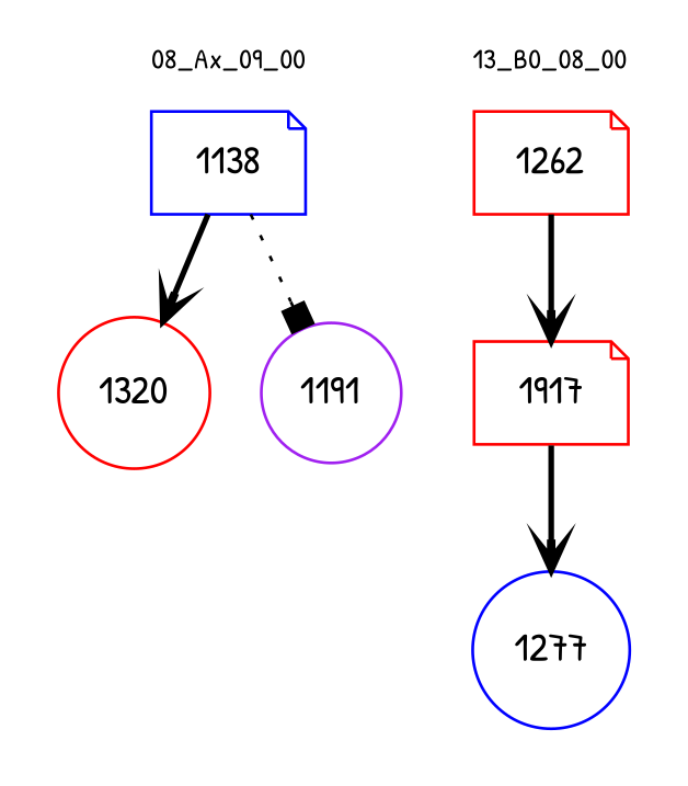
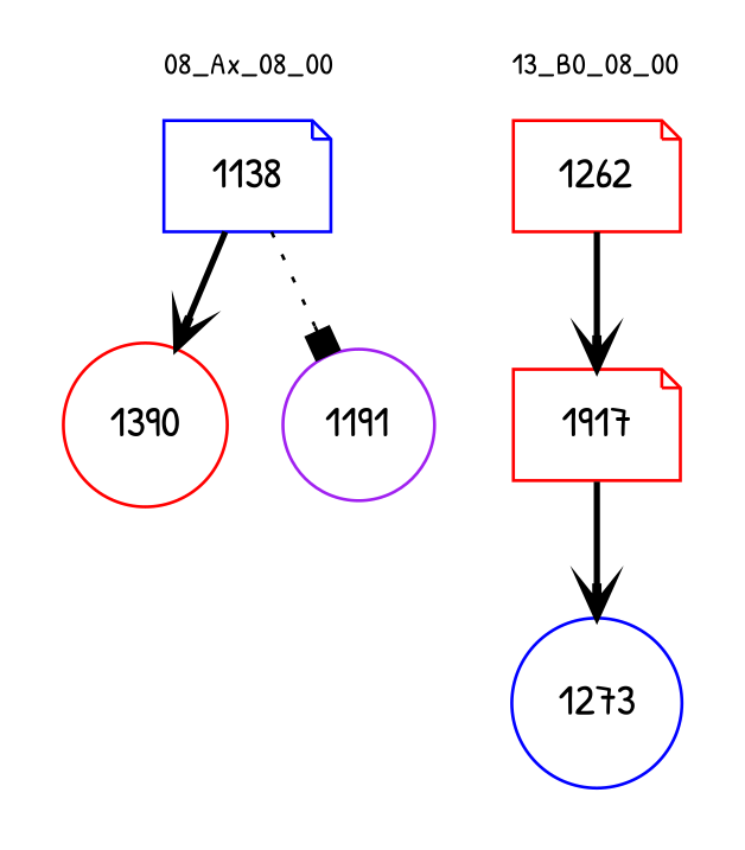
  digraph {
    fontname="Patrick Hand"
    node [color=red fontname="Patrick Hand" shape=note]
    edge [arrowhead=vee color=black fontname="Patrick Hand" style=bold]
    n1 [color=blue label=1138]
-   n2 [label=1320 shape=circle]
+   n2 [label=1390 shape=circle]
    n3 [color=purple label=1191 shape=circle]
    n4 [label=1262]
-   n5 [color=blue label=1277 shape=circle]
+   n5 [color=blue label=1273 shape=circle]
    n6 [label=1917]
    subgraph cluster_1 {
      color=white
      fontsize=10
-     label="08_Ax_09_00"
+     label="08_Ax_08_00"
      n1
      n2
      n3
    }
    subgraph cluster_2 {
      color=white
      fontsize=10
      label="13_B0_08_00"
      n4
      n5
      n6
    }
    n1 -> n2
    n1 -> n3 [arrowhead=box style=dotted]
    n4 -> n6
    n6 -> n5
  }
